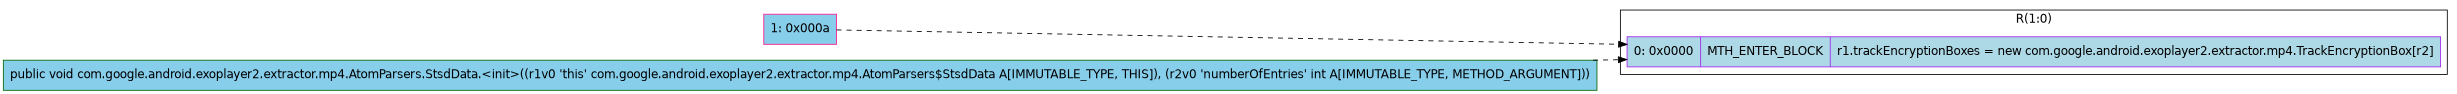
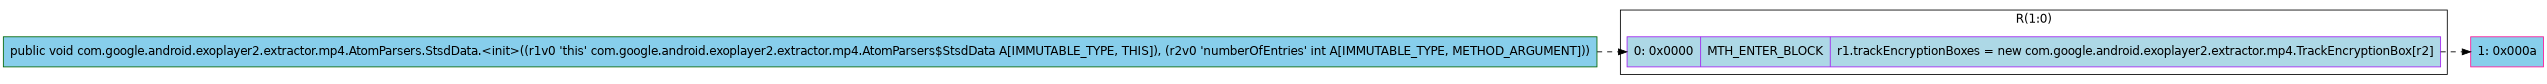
  digraph {
    rankdir=LR
    fontname="DejaVu Sans"
    node [shape=record style=filled fillcolor=skyblue fontname="DejaVu Sans"]
    edge [style=dashed fontname="DejaVu Sans"]
    n1 [color=purple label="{0\:\ 0x0000|MTH_ENTER_BLOCK\l|r1.trackEncryptionBoxes = new com.google.android.exoplayer2.extractor.mp4.TrackEncryptionBox[r2]\l}" fillcolor=lightblue]
    n2 [color=deeppink label="{1\:\ 0x000a}"]
    n3 [label="{public void com.google.android.exoplayer2.extractor.mp4.AtomParsers.StsdData.\<init\>((r1v0 'this' com.google.android.exoplayer2.extractor.mp4.AtomParsers$StsdData A[IMMUTABLE_TYPE, THIS]), (r2v0 'numberOfEntries' int A[IMMUTABLE_TYPE, METHOD_ARGUMENT])) }" color=darkgreen]
    subgraph cluster_1 {
      label="R(1:0)"
      n1
    }
-   n2 -> n1
+   n1 -> n2
    n3 -> n1
  }
